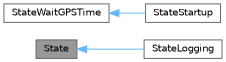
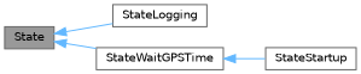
  digraph {
    rankdir=LR
    node [color=gray40 fillcolor=white fontname=Helvetica fontsize=10 shape=box style=filled]
    edge [color=steelblue1 dir=back fontname=Helvetica fontsize=10 labelfontname=Helvetica labelfontsize=10 style=solid]
    n1 [fillcolor=grey60 fontcolor=black height=0.2 label=State width=0.4]
    n2 [height=0.2 label=StateLogging width=0.4]
    n3 [height=0.2 label=StateWaitGPSTime width=0.4]
    n4 [height=0.2 label=StateStartup width=0.4]
    n1 -> n2
+   n1 -> n3
    n3 -> n4
  }
